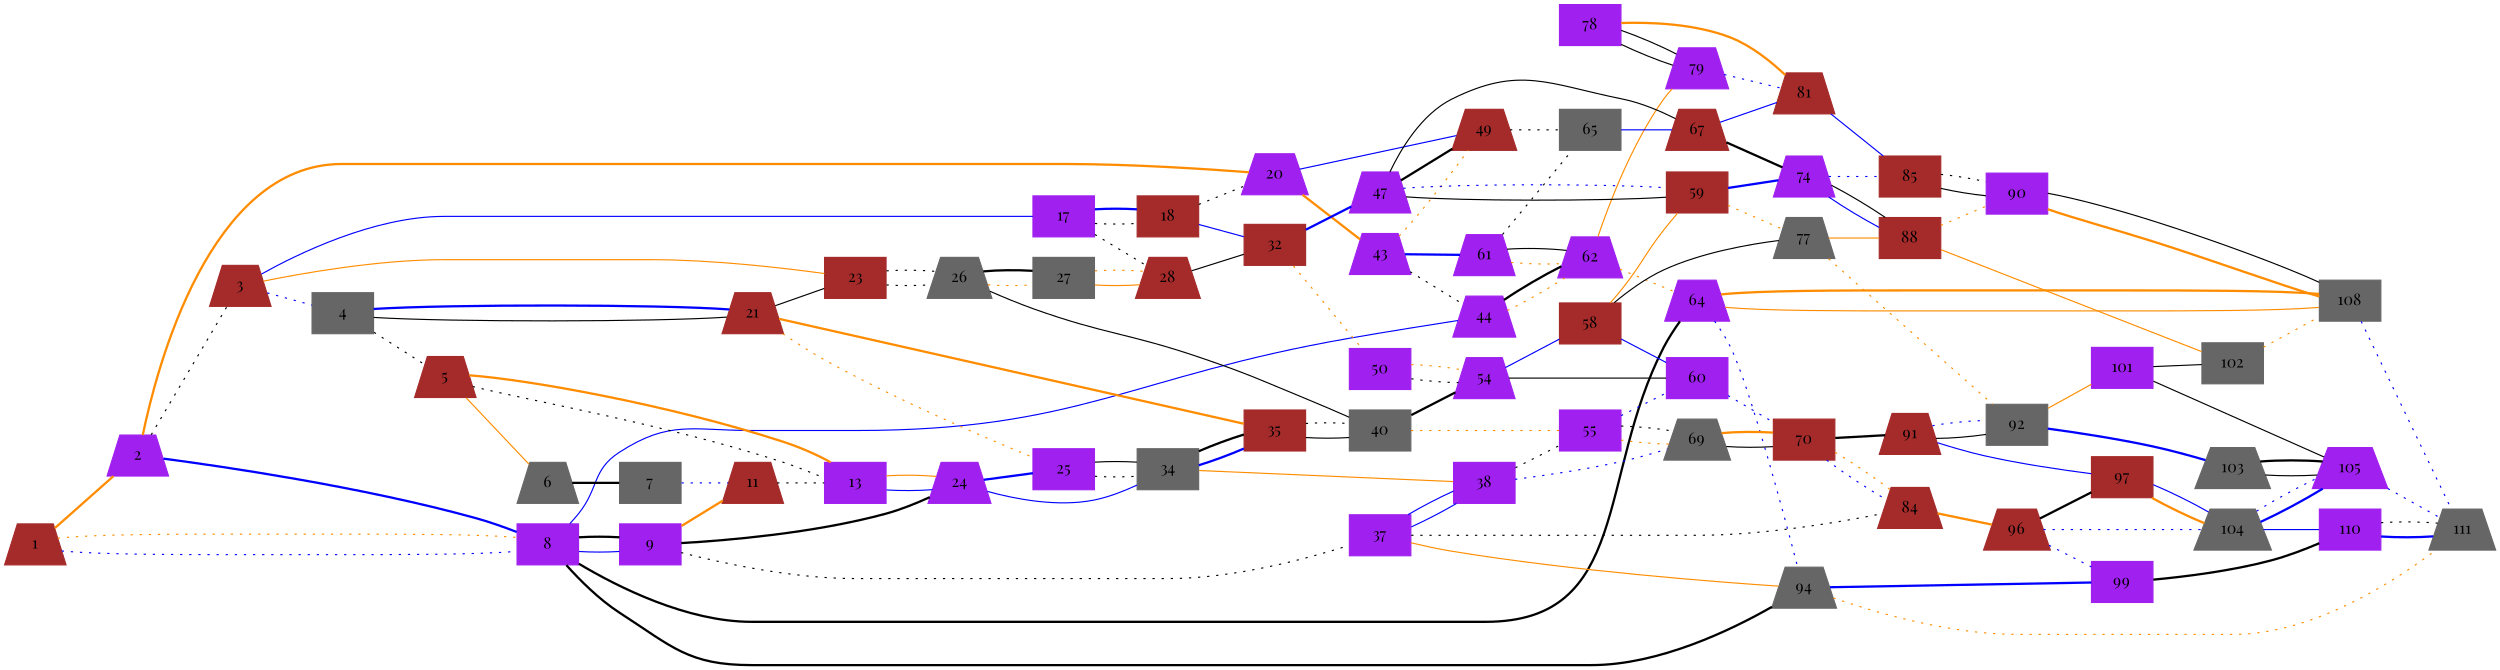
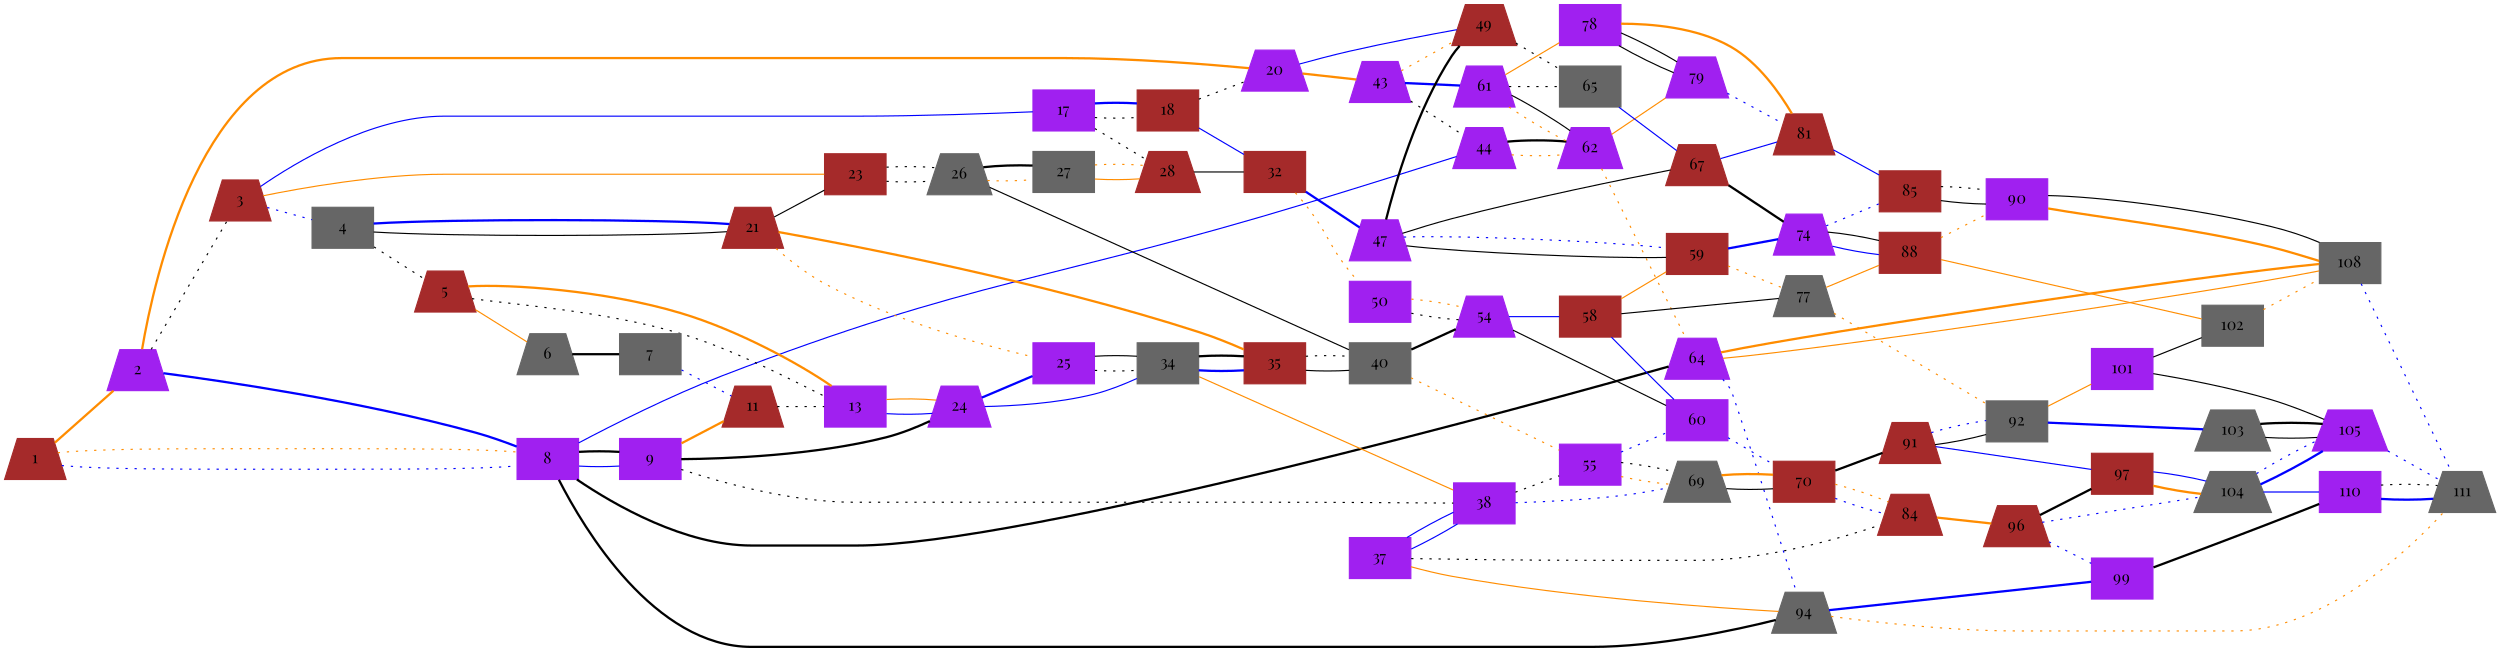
  graph {
    fontname="Playfair Display"
    rankdir=LR
    node [color=purple fontname="Playfair Display" shape=box style=filled]
    edge [color=black fontname="Playfair Display" style=dotted]
    1 [color=brown shape=trapezium]
    2 [shape=trapezium super="+15"]
    8 [super="+14"]
    3 [color=brown shape=trapezium super="+16"]
    20 [shape=trapezium super="+42"]
    9 [super="+10"]
    44 [shape=trapezium]
    64 [shape=trapezium]
    94 [color=gray40 shape=trapezium super="+95"]
    4 [color=gray40]
    17 [super="+29"]
    23 [color=brown]
    43 [shape=trapezium super="+52"]
    49 [color=brown shape=trapezium super="+51"]
    5 [color=brown shape=trapezium]
    21 [color=brown shape=trapezium super="+22"]
    18 [color=brown super="+19"]
    28 [color=brown shape=trapezium super="+31"]
    26 [color=gray40 shape=trapezium super="+41"]
    6 [color=gray40 shape=trapezium]
    13
    25
    35 [color=brown]
    7 [color=gray40 super="+12"]
    24 [shape=trapezium super="+30"]
    11 [color=brown shape=trapezium]
    37 [super="+83"]
    62 [shape=trapezium super="+63"]
    108 [color=gray40 super="+113"]
    99
    111 [color=gray40 shape=trapezium super="+114"]
    34 [color=gray40 super="+36"]
    38 [super="+39"]
    84 [color=brown shape=trapezium]
    32 [color=brown super="+33"]
    47 [shape=trapezium super="+48"]
    50
    61 [shape=trapezium super="+66"]
    65 [color=gray40]
    40 [color=gray40 super="+53"]
    27 [color=gray40]
    55 [super="+56"]
    54 [shape=trapezium super="+57"]
    59 [color=brown super="+73"]
    67 [color=brown shape=trapezium super="+68"]
    69 [color=gray40 shape=trapezium]
    96 [color=brown shape=trapezium super="+100"]
    60 [super="+72"]
    70 [color=brown super="+71"]
    58 [color=brown super="+76"]
    78 [super="+82"]
    79 [shape=trapezium super="+80"]
    77 [color=gray40 shape=trapezium super="+87"]
    74 [shape=trapezium super="+75"]
    81 [color=brown shape=trapezium super="+86"]
    88 [color=brown super="+89"]
    92 [color=gray40 super="+93"]
    85 [color=brown]
    91 [color=brown shape=trapezium]
    97 [color=brown super="+98"]
    90
    102 [color=gray40 super="+112"]
    101 [super="+107"]
    103 [color=gray40 shape=trapezium]
    104 [color=gray40 shape=trapezium super="+109"]
    105 [shape=trapezium super="+106"]
    110
    1 -- 2 [color=darkorange style=bold]
    1 -- 8 [color=blue]
    1 -- 8 [color=darkorange]
    2 -- 8 [color=blue style=bold]
    2 -- 3
    2 -- 20 [color=darkorange style=bold]
    8 -- 9 [color=blue style=solid]
    8 -- 9 [style=bold]
    8 -- 44 [color=blue style=solid]
    8 -- 64 [style=bold]
    8 -- 94 [style=bold]
    3 -- 4 [color=blue]
    3 -- 17 [color=blue style=solid]
    3 -- 23 [color=darkorange style=solid]
    20 -- 43 [color=darkorange style=bold]
    20 -- 49 [color=blue style=solid]
    9 -- 24 [style=bold]
    9 -- 11 [color=darkorange style=bold]
-   9 -- 37
+   9 -- 38
    44 -- 62 [color=darkorange]
    44 -- 62 [style=bold]
    64 -- 94 [color=blue]
    64 -- 108 [color=darkorange style=solid]
    64 -- 108 [color=darkorange style=bold]
    94 -- 99 [color=blue style=bold]
    94 -- 111 [color=darkorange]
    4 -- 5
    4 -- 21 [style=solid]
    4 -- 21 [color=blue style=bold]
    17 -- 18 [weight=2]
    17 -- 18 [color=blue style=bold]
    17 -- 28
    23 -- 26
    23 -- 26
    43 -- 44
    43 -- 49 [color=darkorange]
    43 -- 61 [color=blue style=bold]
    49 -- 65
    5 -- 6 [color=darkorange style=solid]
    5 -- 13
    5 -- 13 [color=darkorange style=bold]
    21 -- 23 [style=solid]
    21 -- 25 [color=darkorange]
    21 -- 35 [color=darkorange style=bold]
    18 -- 20
    18 -- 32 [color=blue style=solid]
    28 -- 32 [style=solid]
    26 -- 40 [style=solid]
    26 -- 27 [color=darkorange]
    26 -- 27 [style=bold]
    6 -- 7 [style=bold weight=2]
    13 -- 24 [color=blue style=solid]
    13 -- 24 [color=darkorange style=solid]
    25 -- 34
    25 -- 34 [style=solid]
    35 -- 40 [style=solid]
    35 -- 40
    7 -- 11 [color=blue]
    24 -- 25 [color=blue style=bold]
    24 -- 34 [color=blue style=solid]
    11 -- 13
    37 -- 94 [color=darkorange style=solid]
    37 -- 38 [color=blue style=solid]
    37 -- 38 [color=blue style=solid]
    37 -- 84
    62 -- 64 [color=darkorange]
    62 -- 79 [color=darkorange style=solid]
    108 -- 111 [color=blue]
    99 -- 110 [style=bold]
    34 -- 35 [color=blue style=bold]
    34 -- 35 [style=bold]
    34 -- 38 [color=darkorange style=solid]
    38 -- 55
    38 -- 69 [color=blue]
    84 -- 96 [color=darkorange style=bold]
    32 -- 47 [color=blue style=bold]
    32 -- 50 [color=darkorange]
    47 -- 49 [style=bold]
    47 -- 59 [style=solid]
    47 -- 59 [color=blue]
    47 -- 67 [style=solid]
    50 -- 54
    50 -- 54 [color=darkorange]
    61 -- 62 [color=darkorange]
    61 -- 62 [style=solid]
    61 -- 65
+   61 -- 78 [color=darkorange style=solid]
    65 -- 67 [color=blue style=solid]
    40 -- 55 [color=darkorange]
    40 -- 54 [style=bold]
    27 -- 28 [color=darkorange style=solid]
    27 -- 28 [color=darkorange]
    55 -- 69 [color=darkorange]
    55 -- 69
    55 -- 60 [color=blue]
    54 -- 60 [style=solid]
    54 -- 58 [color=blue style=solid]
    59 -- 77 [color=darkorange]
    59 -- 74 [color=blue style=bold]
    67 -- 74 [style=bold]
    67 -- 81 [color=blue style=solid]
    69 -- 70 [style=solid]
    69 -- 70 [color=darkorange style=bold]
    96 -- 99 [color=blue]
    96 -- 97 [style=bold]
    96 -- 104 [color=blue]
    60 -- 70 [color=blue]
    70 -- 84 [color=blue]
    70 -- 84 [color=darkorange]
    70 -- 91 [style=bold]
    58 -- 59 [color=darkorange style=solid]
    58 -- 60 [color=blue style=solid]
    58 -- 77 [style=solid]
    78 -- 79 [style=solid weight=2]
    78 -- 79 [style=solid]
    78 -- 81 [color=darkorange style=bold]
    79 -- 81 [color=blue]
    77 -- 88 [color=darkorange style=solid]
    77 -- 92 [color=darkorange]
    74 -- 88 [color=blue style=solid]
    74 -- 88 [style=solid]
    74 -- 85 [color=blue]
    81 -- 85 [color=blue style=solid]
    88 -- 90 [color=darkorange]
    88 -- 102 [color=darkorange style=solid]
    92 -- 101 [color=darkorange style=solid]
    92 -- 103 [color=blue style=bold]
    85 -- 90 [style=solid]
    85 -- 90
    91 -- 92 [style=solid]
    91 -- 92 [color=blue]
    91 -- 97 [color=blue style=solid]
    97 -- 104 [color=darkorange style=bold]
    97 -- 104 [color=blue style=solid]
    90 -- 108 [color=darkorange style=bold]
    90 -- 108 [style=solid]
    102 -- 108 [color=darkorange]
    101 -- 102 [style=solid weight=2]
    101 -- 105 [style=solid]
    103 -- 105 [style=solid]
    103 -- 105 [style=bold]
    104 -- 105 [color=blue style=bold]
    104 -- 105 [color=blue]
    104 -- 110 [color=blue style=solid]
    105 -- 111 [color=blue]
    110 -- 111 [color=blue style=bold]
    110 -- 111
  }
